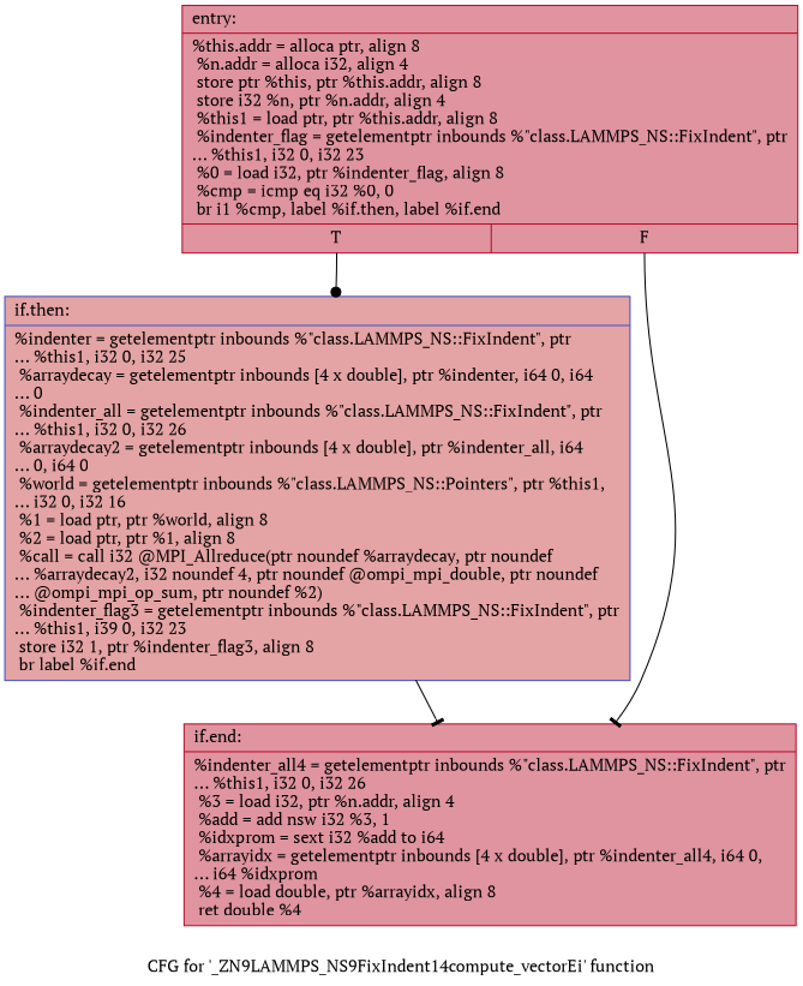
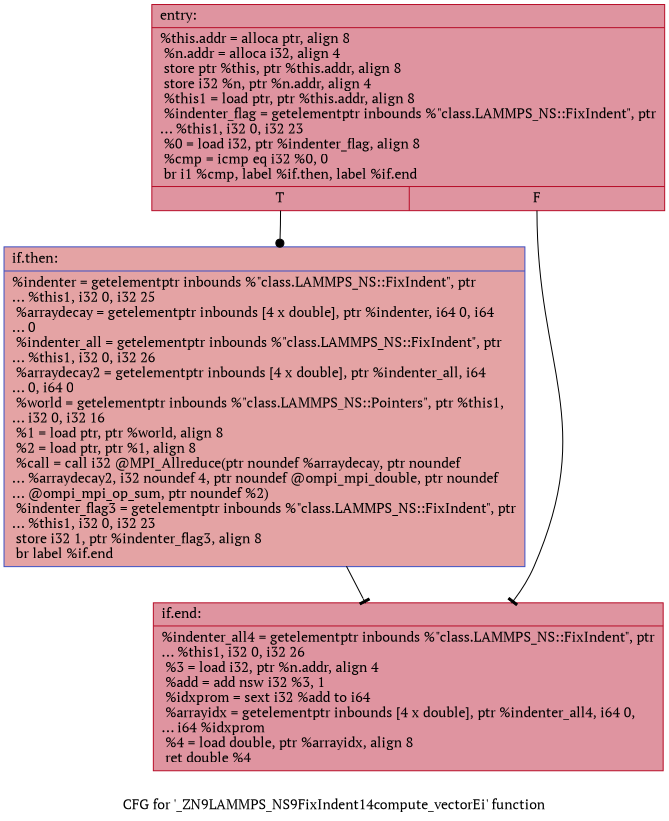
  digraph {
    label="CFG for '_ZN9LAMMPS_NS9FixIndent14compute_vectorEi' function"
    fontname="PT Serif"
    node [color="#b70d28ff" fillcolor="#b70d2870" fontname="PT Serif" shape=record style=filled]
    edge [arrowhead=tee fontname="PT Serif"]
    n1 [label="{entry:\l|  %this.addr = alloca ptr, align 8\l  %n.addr = alloca i32, align 4\l  store ptr %this, ptr %this.addr, align 8\l  store i32 %n, ptr %n.addr, align 4\l  %this1 = load ptr, ptr %this.addr, align 8\l  %indenter_flag = getelementptr inbounds %\"class.LAMMPS_NS::FixIndent\", ptr\l... %this1, i32 0, i32 23\l  %0 = load i32, ptr %indenter_flag, align 8\l  %cmp = icmp eq i32 %0, 0\l  br i1 %cmp, label %if.then, label %if.end\l|{<s0>T|<s1>F}}"]
-   n2 [color="#3d50c3ff" fillcolor="#c32e3170" label="{if.then:\l|  %indenter = getelementptr inbounds %\"class.LAMMPS_NS::FixIndent\", ptr\l... %this1, i32 0, i32 25\l  %arraydecay = getelementptr inbounds [4 x double], ptr %indenter, i64 0, i64\l... 0\l  %indenter_all = getelementptr inbounds %\"class.LAMMPS_NS::FixIndent\", ptr\l... %this1, i32 0, i32 26\l  %arraydecay2 = getelementptr inbounds [4 x double], ptr %indenter_all, i64\l... 0, i64 0\l  %world = getelementptr inbounds %\"class.LAMMPS_NS::Pointers\", ptr %this1,\l... i32 0, i32 16\l  %1 = load ptr, ptr %world, align 8\l  %2 = load ptr, ptr %1, align 8\l  %call = call i32 @MPI_Allreduce(ptr noundef %arraydecay, ptr noundef\l... %arraydecay2, i32 noundef 4, ptr noundef @ompi_mpi_double, ptr noundef\l... @ompi_mpi_op_sum, ptr noundef %2)\l  %indenter_flag3 = getelementptr inbounds %\"class.LAMMPS_NS::FixIndent\", ptr\l... %this1, i39 0, i32 23\l  store i32 1, ptr %indenter_flag3, align 8\l  br label %if.end\l}"]
+   n2 [color="#3d50c3ff" fillcolor="#c32e3170" label="{if.then:\l|  %indenter = getelementptr inbounds %\"class.LAMMPS_NS::FixIndent\", ptr\l... %this1, i32 0, i32 25\l  %arraydecay = getelementptr inbounds [4 x double], ptr %indenter, i64 0, i64\l... 0\l  %indenter_all = getelementptr inbounds %\"class.LAMMPS_NS::FixIndent\", ptr\l... %this1, i32 0, i32 26\l  %arraydecay2 = getelementptr inbounds [4 x double], ptr %indenter_all, i64\l... 0, i64 0\l  %world = getelementptr inbounds %\"class.LAMMPS_NS::Pointers\", ptr %this1,\l... i32 0, i32 16\l  %1 = load ptr, ptr %world, align 8\l  %2 = load ptr, ptr %1, align 8\l  %call = call i32 @MPI_Allreduce(ptr noundef %arraydecay, ptr noundef\l... %arraydecay2, i32 noundef 4, ptr noundef @ompi_mpi_double, ptr noundef\l... @ompi_mpi_op_sum, ptr noundef %2)\l  %indenter_flag3 = getelementptr inbounds %\"class.LAMMPS_NS::FixIndent\", ptr\l... %this1, i32 0, i32 23\l  store i32 1, ptr %indenter_flag3, align 8\l  br label %if.end\l}"]
    n3 [label="{if.end:\l|  %indenter_all4 = getelementptr inbounds %\"class.LAMMPS_NS::FixIndent\", ptr\l... %this1, i32 0, i32 26\l  %3 = load i32, ptr %n.addr, align 4\l  %add = add nsw i32 %3, 1\l  %idxprom = sext i32 %add to i64\l  %arrayidx = getelementptr inbounds [4 x double], ptr %indenter_all4, i64 0,\l... i64 %idxprom\l  %4 = load double, ptr %arrayidx, align 8\l  ret double %4\l}"]
    n1 -> n2 [tailport=s0 arrowhead=dot]
    n1 -> n3 [tailport=s1]
    n2 -> n3
  }
